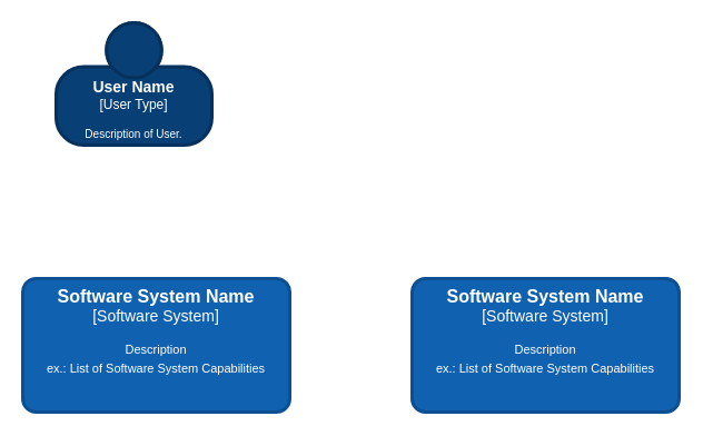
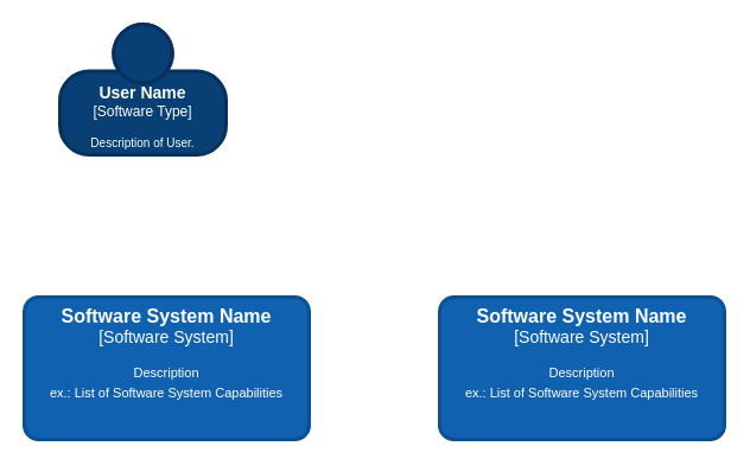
  <mxCell id="0" />
  <mxCell id="1" parent="0" />
- <mxCell id="2" value="&lt;font size=&quot;1&quot;&gt;&lt;b style=&quot;font-size: 14px;&quot;&gt;User Name&lt;/b&gt;&lt;/font&gt;&lt;div&gt;&lt;font style=&quot;font-size: 12px;&quot;&gt;[User Type]&lt;/font&gt;&lt;/div&gt;&lt;br style=&quot;font-size: 14px;&quot;&gt;&lt;div&gt;&lt;font style=&quot;font-size: 10px;&quot;&gt;Description of User.&lt;/font&gt;&lt;/div&gt;" style="html=1;fontSize=11;dashed=0;whitespace=wrap;fillColor=#083F75;strokeColor=#06315C;fontColor=#fff;shape=mxgraph.c4.person2;align=center;metaEdit=1;points=[[0.5,0,0],[1,0.5,0],[1,0.75,0],[0.75,1,0],[0.5,1,0],[0.25,1,0],[0,0.75,0],[0,0.5,0]];resizable=1;strokeWidth=3;spacingTop=6;whiteSpace=wrap;" vertex="1" parent="1"><mxGeometry x="50" y="20" width="140" height="110" as="geometry" /></mxCell>
+ <mxCell id="2" value="&lt;font size=&quot;1&quot;&gt;&lt;b style=&quot;font-size: 14px;&quot;&gt;User Name&lt;/b&gt;&lt;/font&gt;&lt;div&gt;&lt;font style=&quot;font-size: 12px;&quot;&gt;[Software Type]&lt;/font&gt;&lt;/div&gt;&lt;br style=&quot;font-size: 14px;&quot;&gt;&lt;div&gt;&lt;font style=&quot;font-size: 10px;&quot;&gt;Description of User.&lt;/font&gt;&lt;/div&gt;" style="html=1;fontSize=11;dashed=0;whitespace=wrap;fillColor=#083F75;strokeColor=#06315C;fontColor=#fff;shape=mxgraph.c4.person2;align=center;metaEdit=1;points=[[0.5,0,0],[1,0.5,0],[1,0.75,0],[0.75,1,0],[0.5,1,0],[0.25,1,0],[0,0.75,0],[0,0.5,0]];resizable=1;strokeWidth=3;spacingTop=6;whiteSpace=wrap;" vertex="1" parent="1"><mxGeometry x="50" y="20" width="140" height="110" as="geometry" /></mxCell>
  <mxCell id="3" value="&lt;font style=&quot;font-size: 16px;&quot;&gt;&lt;b&gt;Software System Name&lt;/b&gt;&lt;/font&gt;&lt;div style=&quot;font-size: 14px;&quot;&gt;[Software System]&lt;/div&gt;&lt;br style=&quot;font-size: 14px;&quot;&gt;&lt;div style=&quot;font-size: 14px;&quot;&gt;&lt;font style=&quot;font-size: 11px;&quot;&gt;Description&#10;ex.: List of Software System Capabilities&lt;/font&gt;&lt;/div&gt;" style="rounded=1;whiteSpace=wrap;html=1;labelBackgroundColor=none;fillColor=#1061B0;fontColor=#fff;align=center;arcSize=10;strokeColor=#0D5091;metaEdit=1;resizable=1;points=[[0.25,0,0],[0.5,0,0],[0.75,0,0],[1,0.25,0],[1,0.5,0],[1,0.75,0],[0.75,1,0],[0.5,1,0],[0.25,1,0],[0,0.75,0],[0,0.5,0],[0,0.25,0]];fontSize=10;strokeWidth=3;verticalAlign=top;" vertex="1" parent="1"><mxGeometry x="20" y="250" width="240" height="120" as="geometry" /></mxCell>
  <mxCell id="4" value="&lt;font style=&quot;font-size: 16px;&quot;&gt;&lt;b&gt;Software System Name&lt;/b&gt;&lt;/font&gt;&lt;div style=&quot;font-size: 14px;&quot;&gt;[Software System]&lt;/div&gt;&lt;br style=&quot;font-size: 14px;&quot;&gt;&lt;div style=&quot;font-size: 14px;&quot;&gt;&lt;font style=&quot;font-size: 11px;&quot;&gt;Description&#10;ex.: List of Software System Capabilities&lt;/font&gt;&lt;/div&gt;" style="rounded=1;whiteSpace=wrap;html=1;labelBackgroundColor=none;fillColor=#1061B0;fontColor=#fff;align=center;arcSize=10;strokeColor=#0D5091;metaEdit=1;resizable=1;points=[[0.25,0,0],[0.5,0,0],[0.75,0,0],[1,0.25,0],[1,0.5,0],[1,0.75,0],[0.75,1,0],[0.5,1,0],[0.25,1,0],[0,0.75,0],[0,0.5,0],[0,0.25,0]];fontSize=10;strokeWidth=3;verticalAlign=top;" vertex="1" parent="1"><mxGeometry x="370" y="250" width="240" height="120" as="geometry" /></mxCell>
